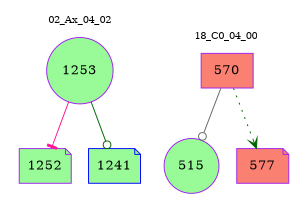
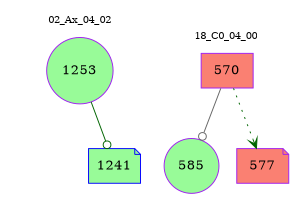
  digraph {
    node [color=purple fillcolor=palegreen shape=note style=filled]
    edge [arrowhead=odot color=darkgreen style=solid]
    n1 [label=1253 shape=circle]
-   n2 [label=1252]
    n3 [color=blue label=1241]
    n4 [fillcolor=salmon label=570 shape=box]
-   n5 [label=515 shape=circle]
+   n5 [label=585 shape=circle]
    n6 [fillcolor=salmon label=577]
    subgraph cluster_1 {
      color=white
      fontsize=10
      label="02_Ax_04_02"
      n1
-     n2
      n3
    }
    subgraph cluster_2 {
      color=white
      fontsize=10
      label="18_C0_04_00"
      n4
      n5
      n6
    }
-   n1 -> n2 [arrowhead=tee color=deeppink]
    n1 -> n3
    n4 -> n5 [color=gray40]
    n4 -> n6 [arrowhead=vee style=dotted]
  }
